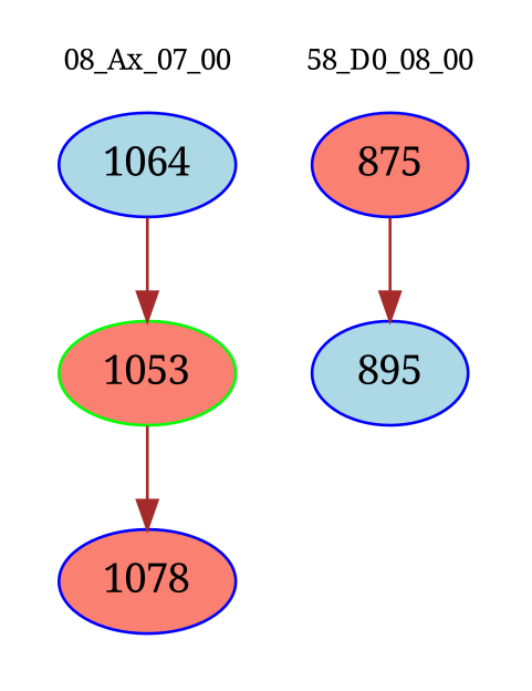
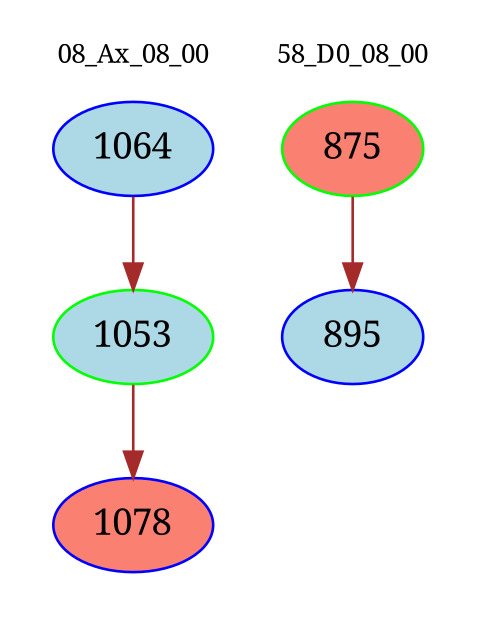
  digraph {
    fontname="Noto Serif"
    node [color=blue fillcolor=lightblue fontname="Noto Serif" style=filled]
    edge [color=brown fontname="Noto Serif"]
    n1 [label=1064]
-   n2 [color=green fillcolor=salmon label=1053]
+   n2 [color=green label=1053]
    n3 [fillcolor=salmon label=1078]
-   n4 [fillcolor=salmon label=875]
+   n4 [color=green fillcolor=salmon label=875]
    n5 [label=895]
    subgraph cluster_1 {
      color=white
      fontsize=10
-     label="08_Ax_07_00"
+     label="08_Ax_08_00"
      n1
      n2
      n3
    }
    subgraph cluster_2 {
      color=white
      fontsize=10
      label="58_D0_08_00"
      n4
      n5
    }
    n1 -> n2
    n2 -> n3
    n4 -> n5
  }
